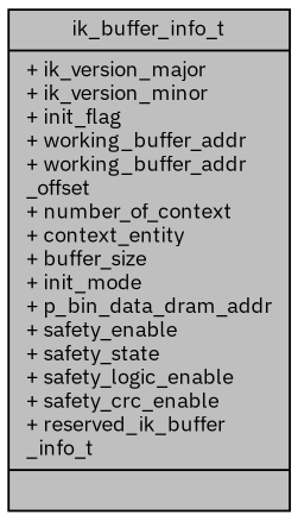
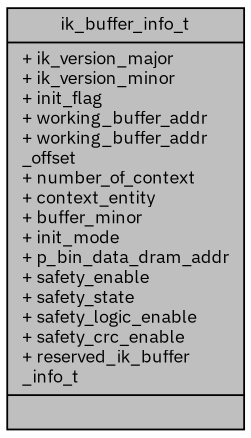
  digraph {
    fontname="IBM Plex Sans"
-   n1 [color=black fillcolor=grey75 fontcolor=black fontname="IBM Plex Sans" fontsize=10 height=0.2 label="{ik_buffer_info_t\n|+ ik_version_major\l+ ik_version_minor\l+ init_flag\l+ working_buffer_addr\l+ working_buffer_addr\l_offset\l+ number_of_context\l+ context_entity\l+ buffer_size\l+ init_mode\l+ p_bin_data_dram_addr\l+ safety_enable\l+ safety_state\l+ safety_logic_enable\l+ safety_crc_enable\l+ reserved_ik_buffer\l_info_t\l|}" shape=record style=filled width=0.4]
+   n1 [color=black fillcolor=grey75 fontcolor=black fontname="IBM Plex Sans" fontsize=10 height=0.2 label="{ik_buffer_info_t\n|+ ik_version_major\l+ ik_version_minor\l+ init_flag\l+ working_buffer_addr\l+ working_buffer_addr\l_offset\l+ number_of_context\l+ context_entity\l+ buffer_minor\l+ init_mode\l+ p_bin_data_dram_addr\l+ safety_enable\l+ safety_state\l+ safety_logic_enable\l+ safety_crc_enable\l+ reserved_ik_buffer\l_info_t\l|}" shape=record style=filled width=0.4]
  }
